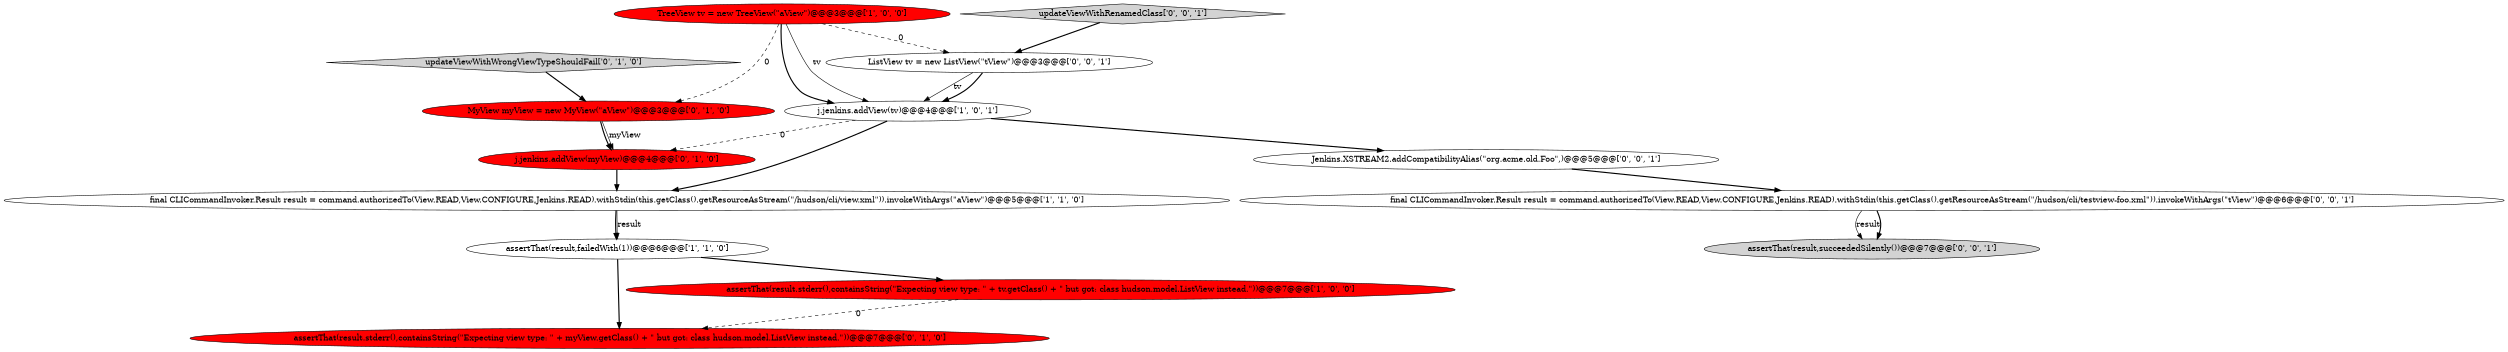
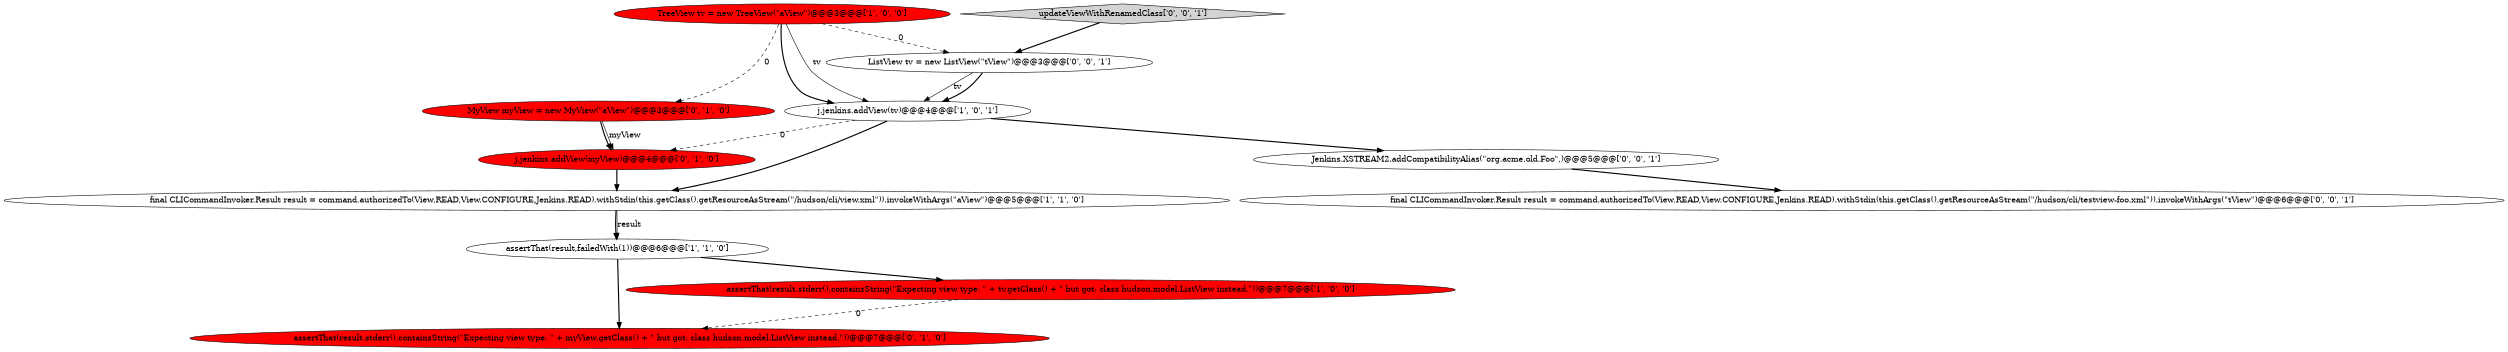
  digraph {
    node [fillcolor=white shape=ellipse style=filled]
    edge [style=bold]
    n1 [label="ListView tv = new ListView(\"tView\")@@@3@@@['0', '0', '1']"]
    n2 [label="j.jenkins.addView(tv)@@@4@@@['1', '0', '1']"]
    n3 [label="final CLICommandInvoker.Result result = command.authorizedTo(View.READ,View.CONFIGURE,Jenkins.READ).withStdin(this.getClass().getResourceAsStream(\"/hudson/cli/view.xml\")).invokeWithArgs(\"aView\")@@@5@@@['1', '1', '0']"]
    n4 [fillcolor=red label="j.jenkins.addView(myView)@@@4@@@['0', '1', '0']"]
    n5 [label="Jenkins.XSTREAM2.addCompatibilityAlias(\"org.acme.old.Foo\",)@@@5@@@['0', '0', '1']"]
    n6 [label="assertThat(result,failedWith(1))@@@6@@@['1', '1', '0']"]
    n7 [fillcolor=red label="assertThat(result.stderr(),containsString(\"Expecting view type: \" + myView.getClass() + \" but got: class hudson.model.ListView instead.\"))@@@7@@@['0', '1', '0']"]
    n8 [fillcolor=red label="assertThat(result.stderr(),containsString(\"Expecting view type: \" + tv.getClass() + \" but got: class hudson.model.ListView instead.\"))@@@7@@@['1', '0', '0']"]
    n9 [fillcolor=red label="MyView myView = new MyView(\"aView\")@@@3@@@['0', '1', '0']"]
    n10 [label="final CLICommandInvoker.Result result = command.authorizedTo(View.READ,View.CONFIGURE,Jenkins.READ).withStdin(this.getClass().getResourceAsStream(\"/hudson/cli/testview-foo.xml\")).invokeWithArgs(\"tView\")@@@6@@@['0', '0', '1']"]
    n11 [fillcolor=red label="TreeView tv = new TreeView(\"aView\")@@@3@@@['1', '0', '0']"]
-   n12 [fillcolor=lightgray label="assertThat(result,succeededSilently())@@@7@@@['0', '0', '1']"]
-   n13 [fillcolor=lightgray label="updateViewWithWrongViewTypeShouldFail['0', '1', '0']" shape=diamond]
    n14 [fillcolor=lightgray label="updateViewWithRenamedClass['0', '0', '1']" shape=diamond]
    n1 -> n2 [label=tv style=solid]
    n1 -> n2
    n2 -> n3
    n2 -> n4 [label=0 style=dashed]
    n2 -> n5
    n3 -> n6
    n3 -> n6 [label=result style=solid]
    n4 -> n3
    n5 -> n10
    n6 -> n7
    n6 -> n8
    n8 -> n7 [label=0 style=dashed]
    n9 -> n4
    n9 -> n4 [label=myView style=solid]
-   n10 -> n12 [label=result style=solid]
-   n10 -> n12
    n11 -> n1 [label=0 style=dashed]
    n11 -> n2
    n11 -> n2 [label=tv style=solid]
    n11 -> n9 [label=0 style=dashed]
-   n13 -> n9
    n14 -> n1
  }
